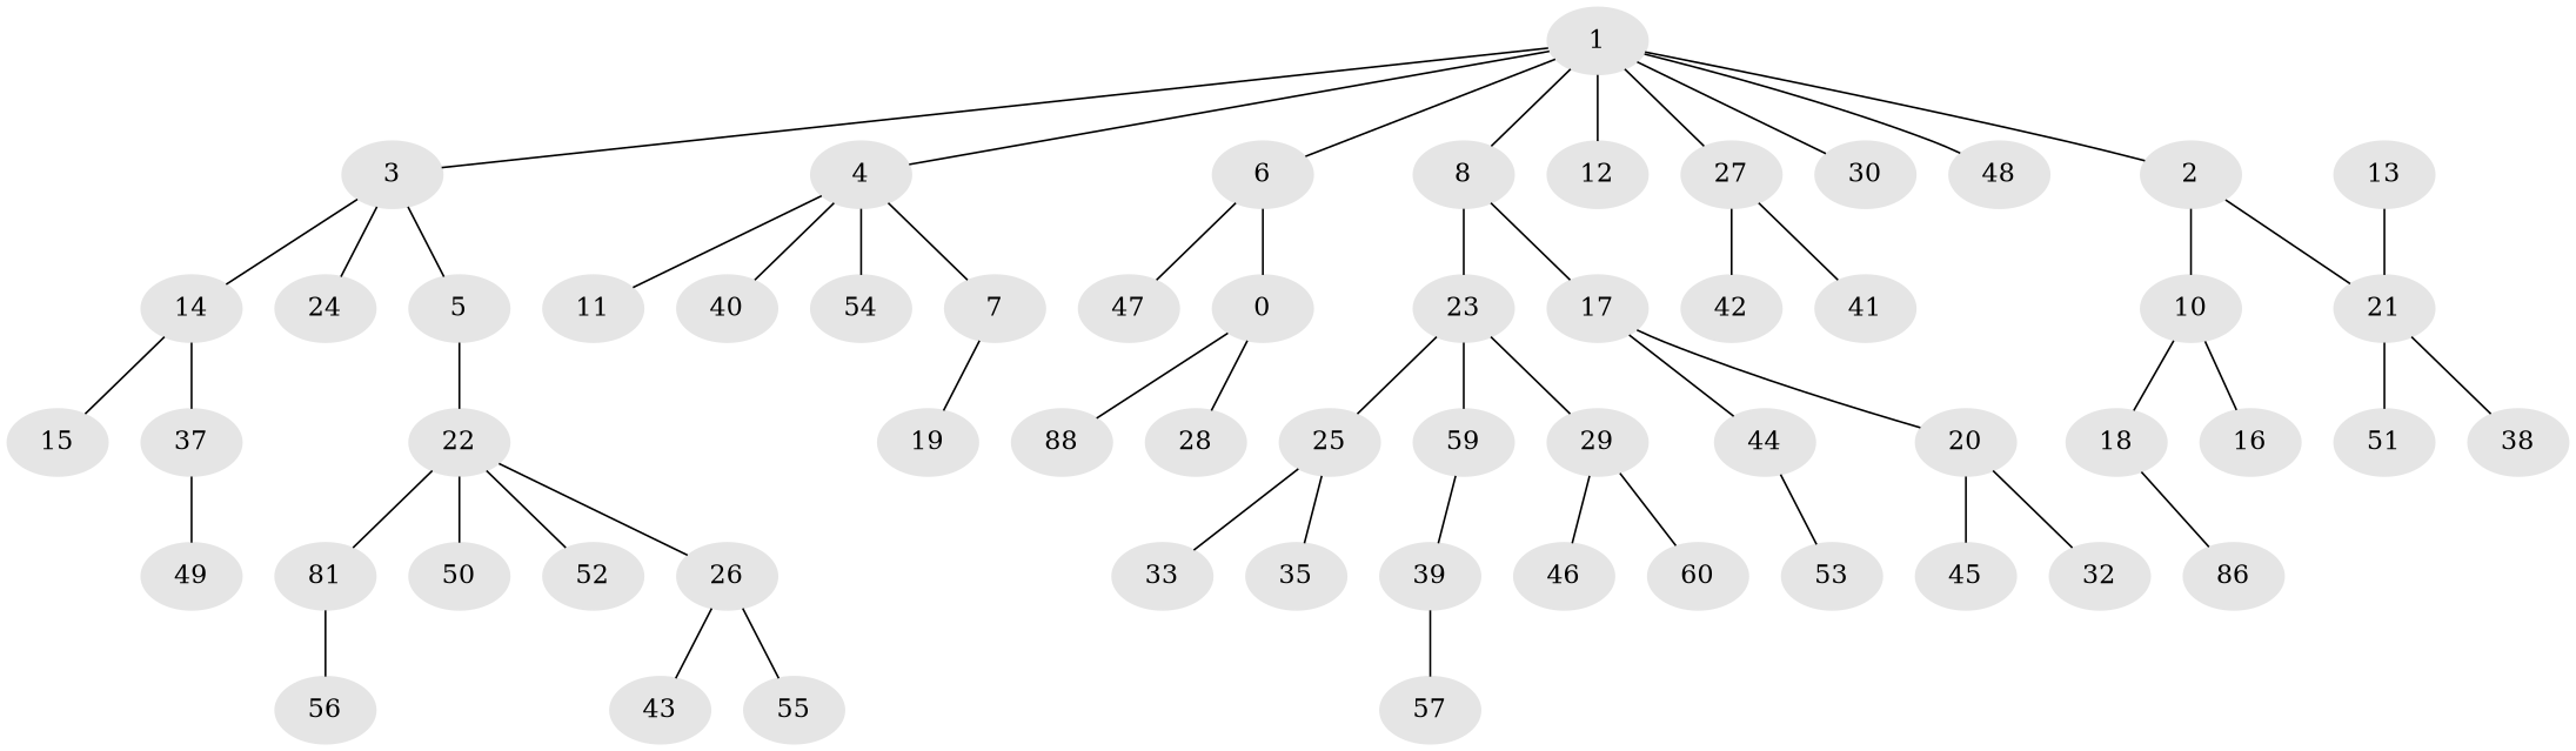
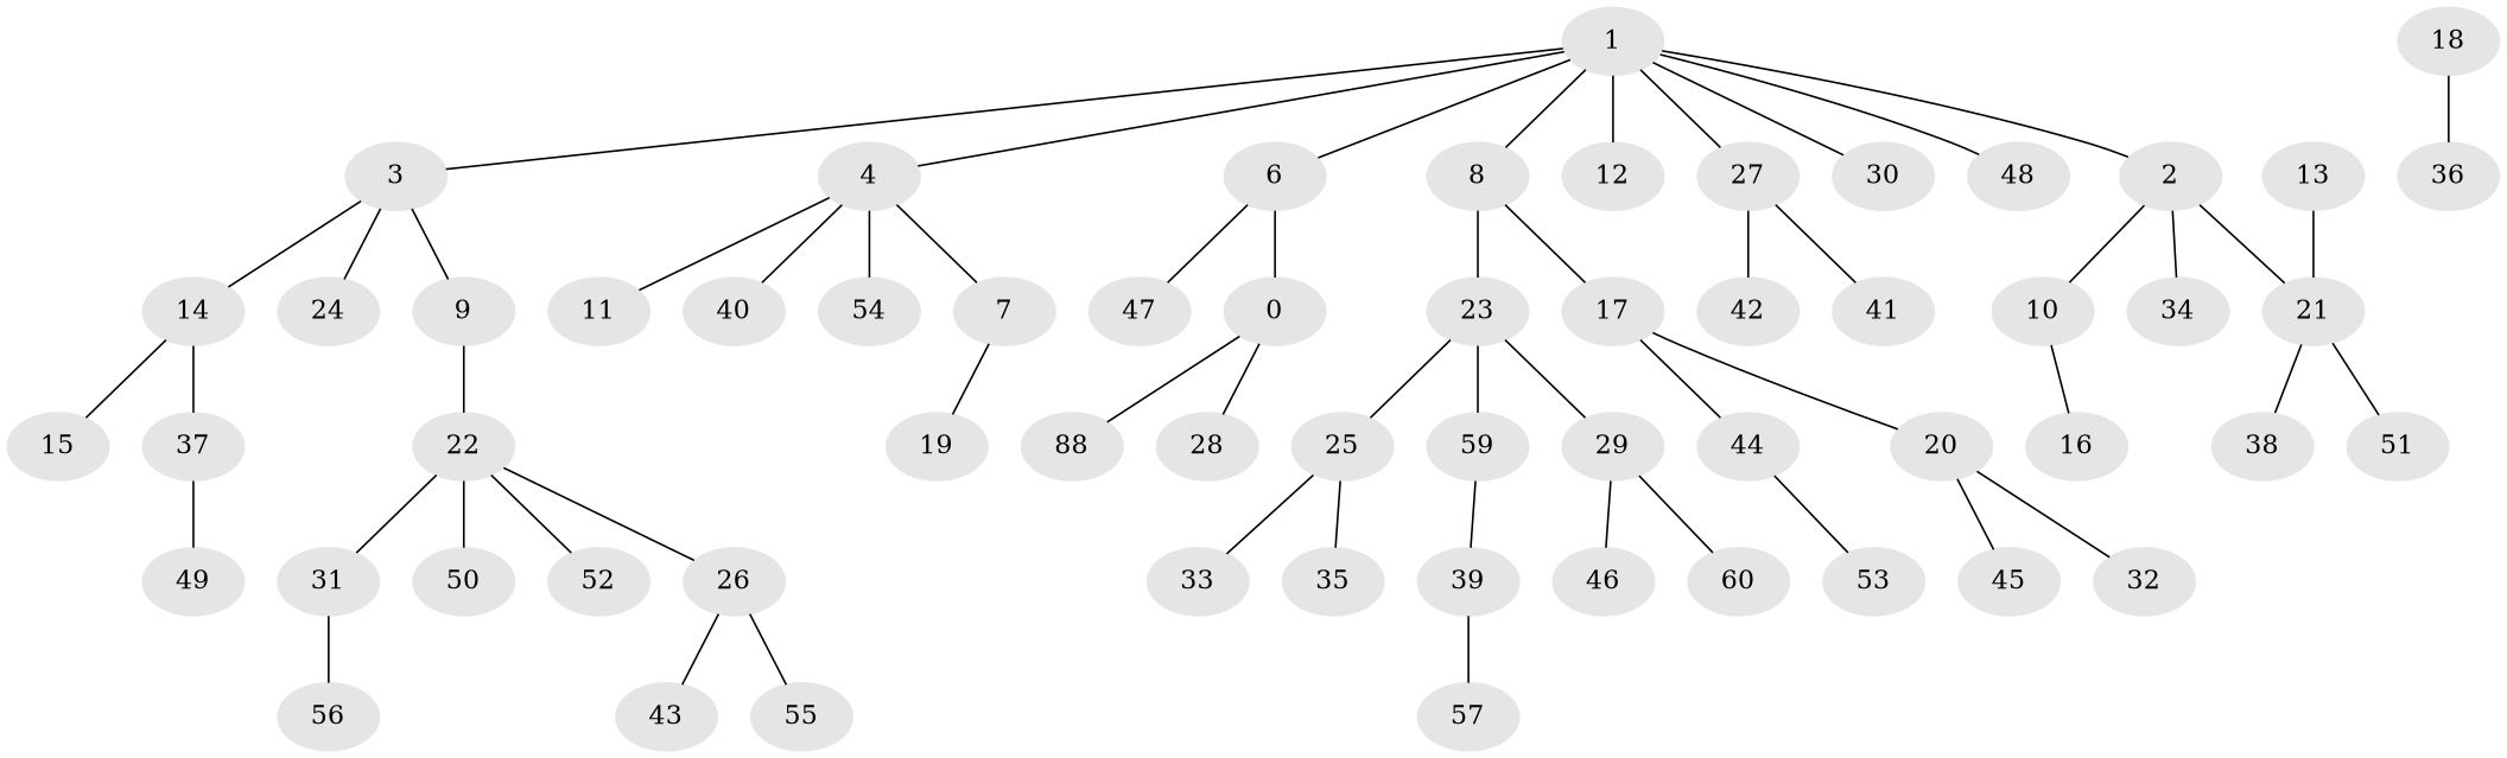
  graph {
    node [color=gray90 style=filled]
    1
    2
    3
    4
    6
    8
    12
    27
    30
    48
    10
+   34
    21
-   5
+   5 [label=9]
    14
    24
    7
    11
    40
    54
    n21 [label=0]
    47
    17
    23
    41
    42
    16
    18
    13
    22
    15
    37
    19
    26
-   31 [label=81]
+   31
    50
    52
    28
    n39 [label=88]
    20
    44
    25
    59
    29
-   36 [label=86]
+   36
    38
    51
    49
    32
    45
    53
    43
    55
    56
    33
    35
    39
    46
    60
    57
    1 -- 2
    1 -- 3
    1 -- 4
    1 -- 6
    1 -- 8
    1 -- 12
    1 -- 27
    1 -- 30
    1 -- 48
    2 -- 10
+   2 -- 34
    2 -- 21
    3 -- 5
    3 -- 14
    3 -- 24
    4 -- 7
    4 -- 11
    4 -- 40
    4 -- 54
    6 -- n21
    6 -- 47
    8 -- 17
    8 -- 23
    27 -- 41
    27 -- 42
    10 -- 16
-   10 -- 18
    21 -- 38
    21 -- 51
    5 -- 22
    14 -- 15
    14 -- 37
    7 -- 19
    n21 -- 28
    n21 -- n39
    17 -- 20
    17 -- 44
    23 -- 25
    23 -- 59
    23 -- 29
    18 -- 36
    13 -- 21
    22 -- 26
    22 -- 31
    22 -- 50
    22 -- 52
    37 -- 49
    26 -- 43
    26 -- 55
    31 -- 56
    20 -- 32
    20 -- 45
    44 -- 53
    25 -- 33
    25 -- 35
    59 -- 39
    29 -- 46
    29 -- 60
    39 -- 57
  }
